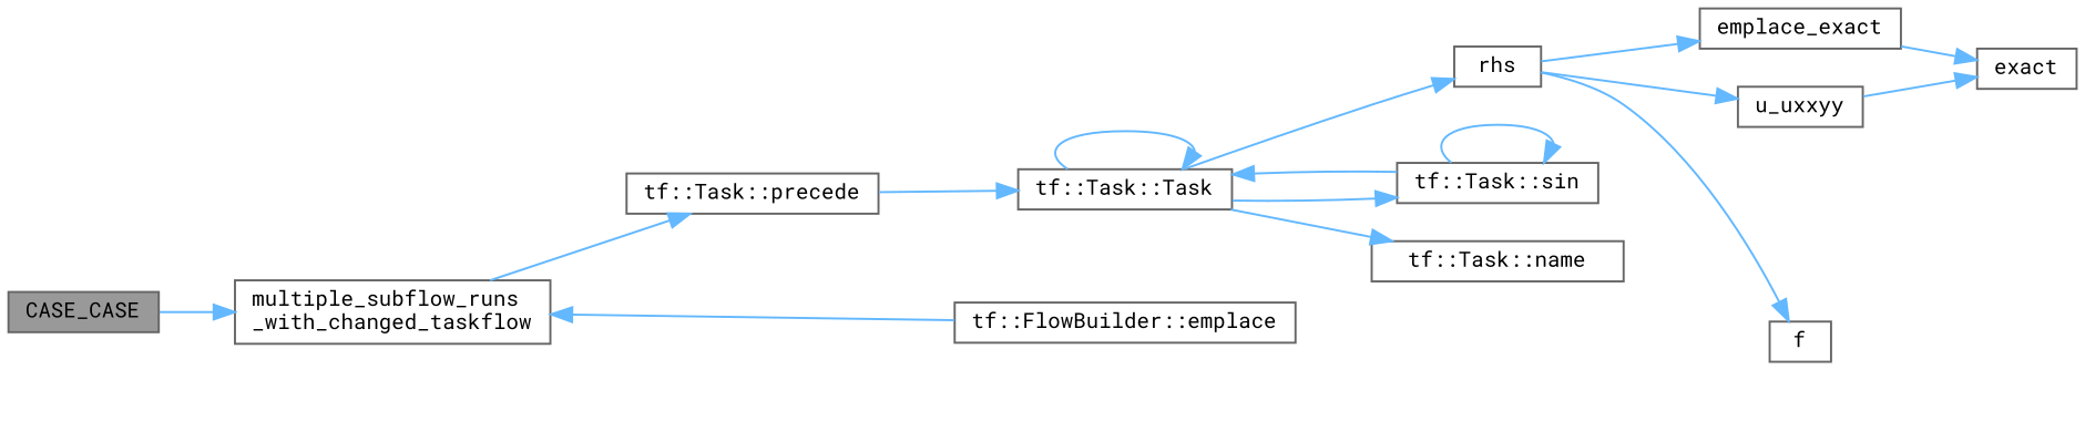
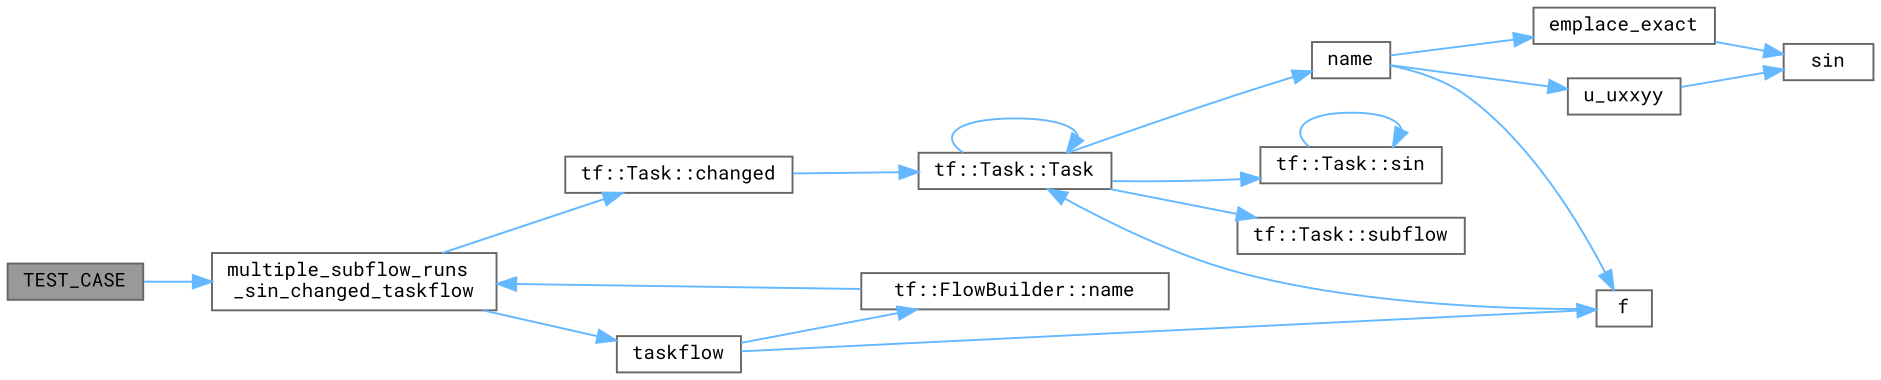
  digraph {
    fontname="Roboto Mono"
    rankdir=LR
    node [color=grey40 fillcolor=white fontname="Roboto Mono" fontsize=10 shape=box style=filled]
    edge [color=steelblue1 fontname="Roboto Mono" fontsize=10 labelfontname=Helvetica labelfontsize=10 style=solid]
-   n1 [color=gray40 fillcolor=grey60 fontcolor=black height=0.2 label=CASE_CASE width=0.4]
-   n2 [height=0.2 label="multiple_subflow_runs\l_with_changed_taskflow" width=0.4]
-   n3 [height=0.2 label="tf::Task::precede" width=0.4]
-   n5 [height=0.2 label="tf::FlowBuilder::emplace" width=0.4]
+   n1 [color=gray40 fillcolor=grey60 fontcolor=black height=0.2 label=TEST_CASE width=0.4]
+   n2 [height=0.2 label="multiple_subflow_runs\l_sin_changed_taskflow" width=0.4]
+   n3 [height=0.2 label="tf::Task::changed" width=0.4]
+   n4 [height=0.2 label=taskflow width=0.4]
+   n5 [height=0.2 label="tf::FlowBuilder::name" width=0.4]
    n6 [height=0.2 label="tf::Task::Task" width=0.4]
    n7 [height=0.2 label=f width=0.4]
    n8 [height=0.2 label="tf::Task::sin" width=0.4]
-   n9 [height=0.2 label="tf::Task::name" width=0.4]
-   n10 [height=0.2 label=rhs width=0.4]
+   n9 [height=0.2 label="tf::Task::subflow" width=0.4]
+   n10 [height=0.2 label=name width=0.4]
    n11 [height=0.2 label=u_uxxyy width=0.4]
    n12 [height=0.2 label=emplace_exact width=0.4]
-   n13 [height=0.2 label=exact width=0.4]
+   n13 [height=0.2 label=sin width=0.4]
    n1 -> n2
    n2 -> n3
+   n2 -> n4
    n3 -> n6
+   n4 -> n5
+   n4 -> n7
    n5 -> n2
    n6 -> n6
    n6 -> n8
    n6 -> n9
    n6 -> n10
-   n8 -> n6
+   n7 -> n6
    n8 -> n8
    n10 -> n7
    n10 -> n11
    n10 -> n12
    n11 -> n13
    n12 -> n13
  }
